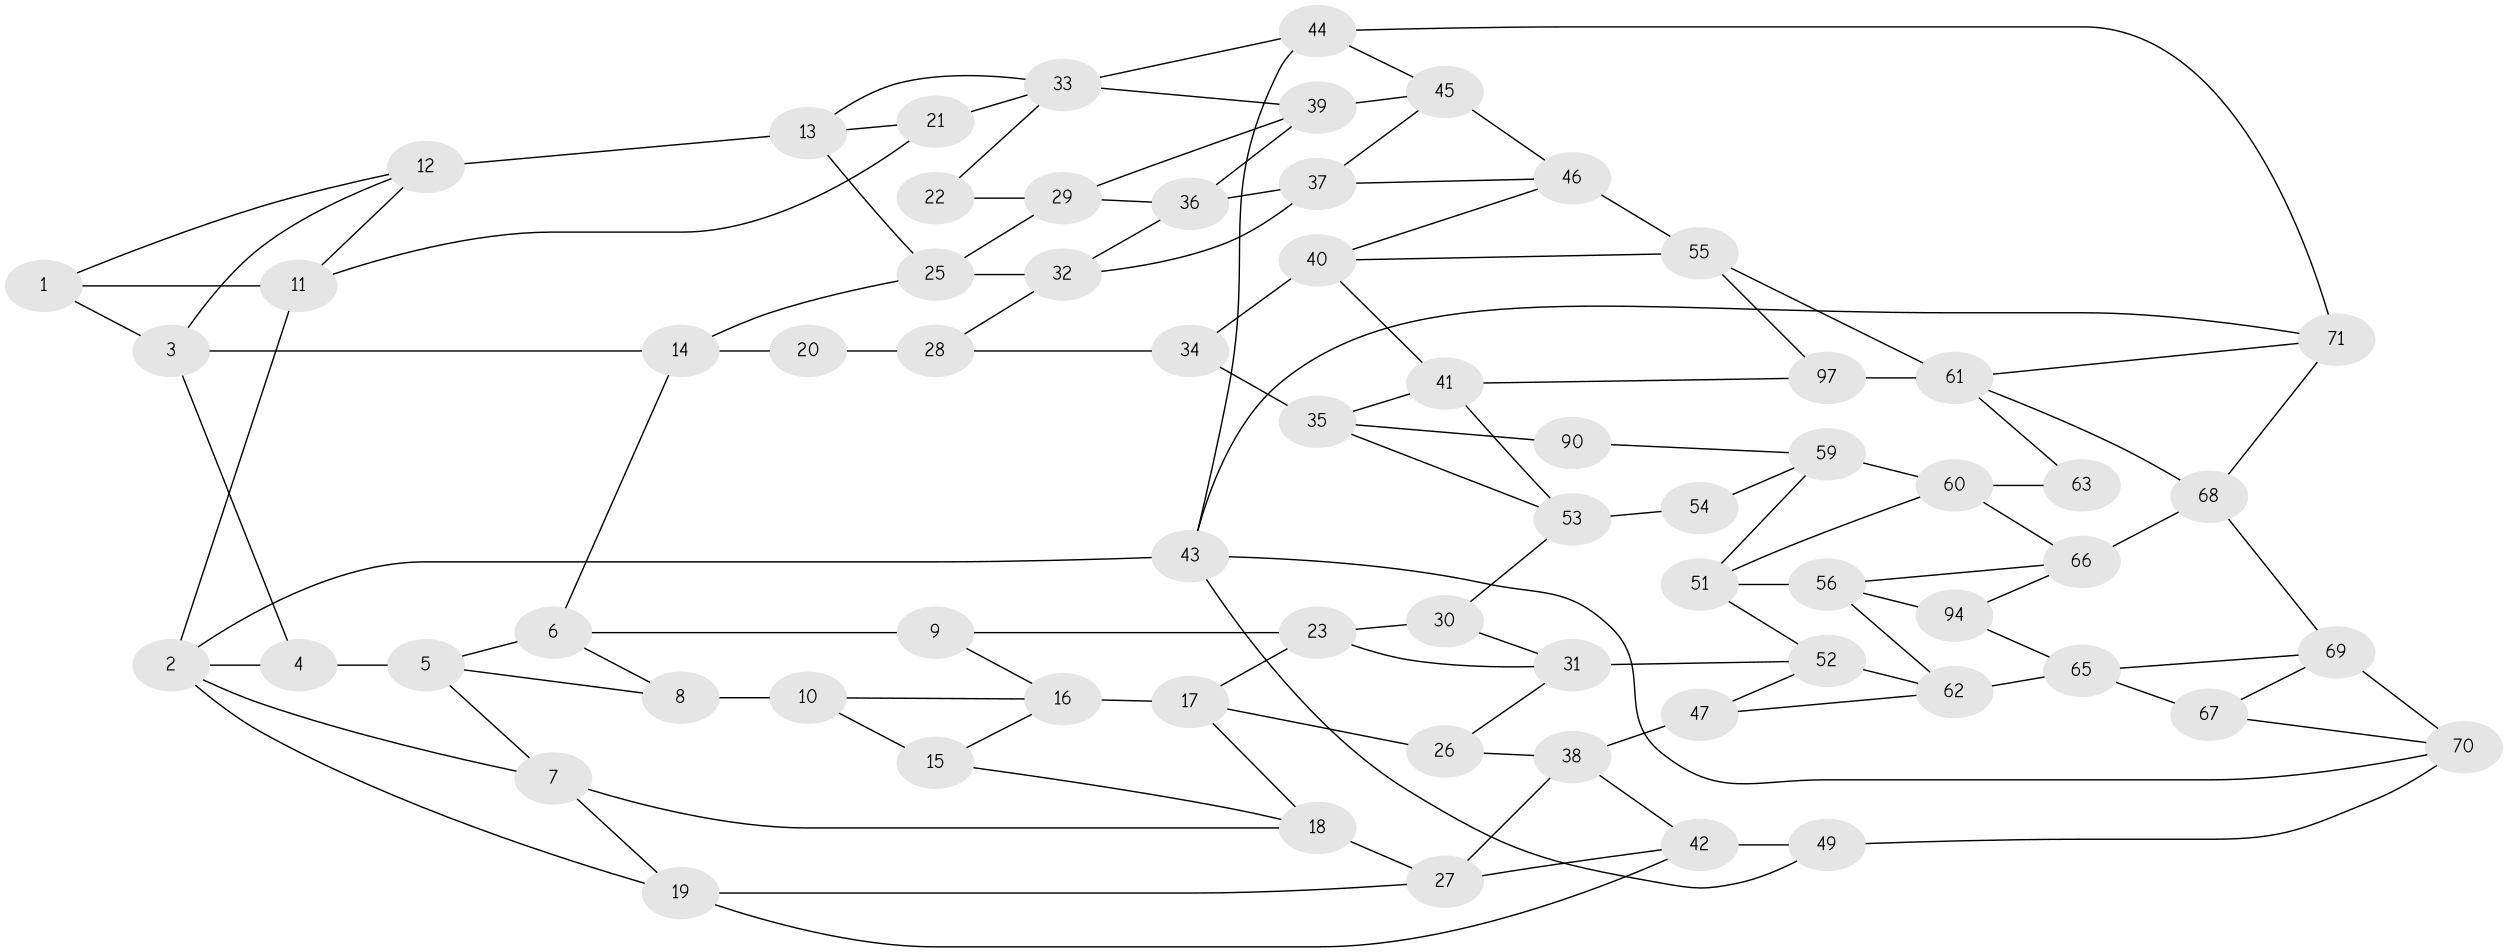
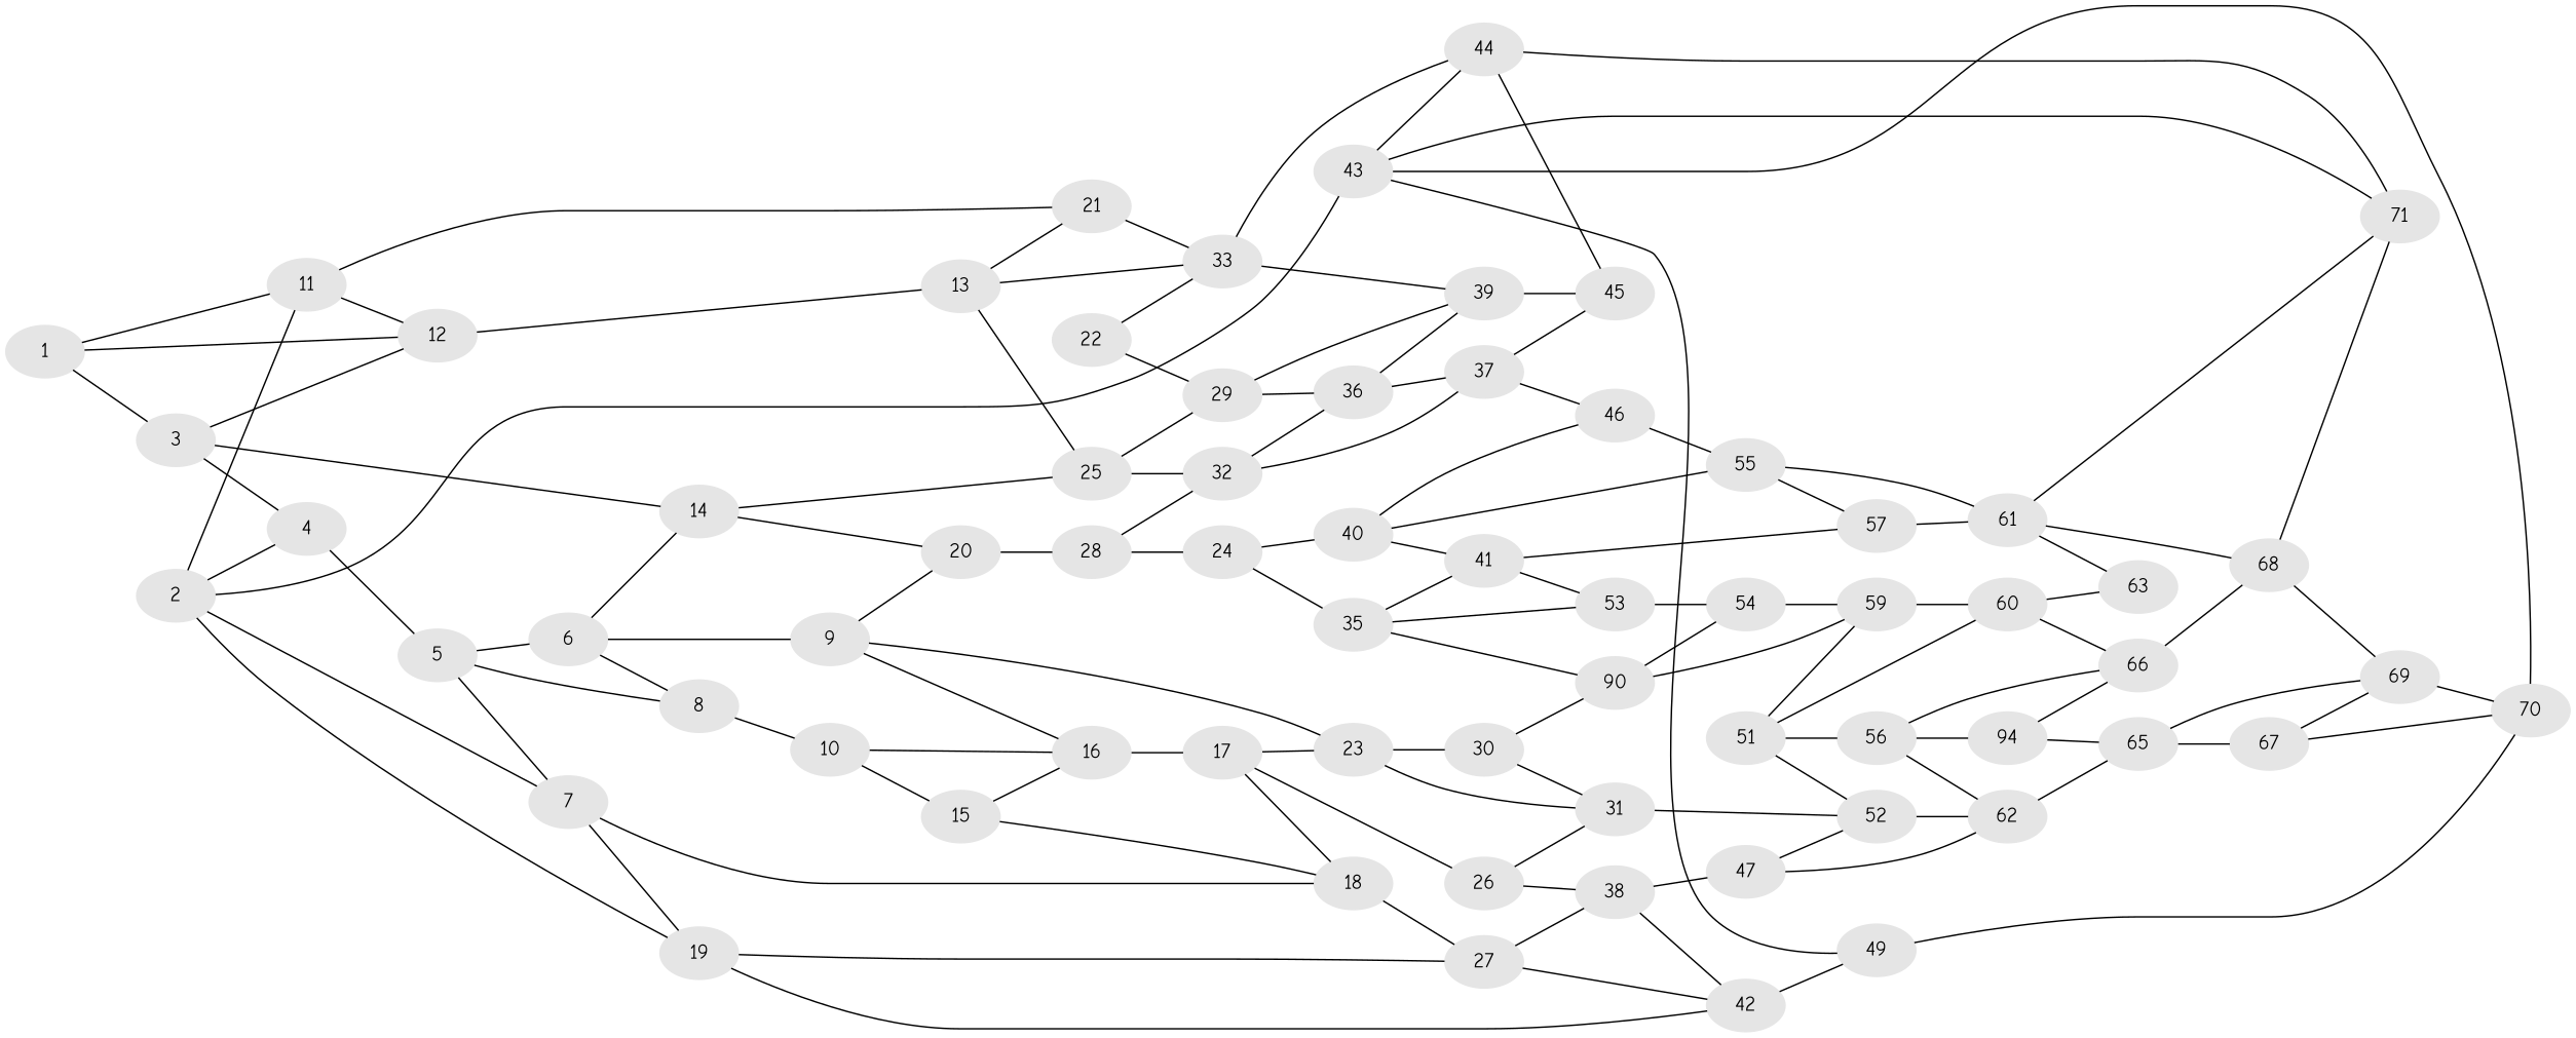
  graph {
    fontname="Comic Neue"
    rankdir=LR
    node [color=gray90 fontname="Comic Neue" style=filled]
    edge [fontname="Comic Neue" weight=1.0]
    1
    3
    11
    12
    4
    14
    21
    13
    2
    7
    19
    43
    5
    18
    27
    42
    44
    49
    70
    71
    20
    25
    6
    8
    9
    10
    16
    23
    15
    17
    28
    30
    31
    33
    22
    29
    32
    26
    38
-   34
+   34 [label=24]
    39
    36
    n43 [label=90]
    52
    35
    40
    37
    47
    45
    54
    59
    62
    46
    41
    53
    55
-   57 [label=97]
+   57
    61
    65
    67
    69
    60
    51
    56
    n65 [label=94]
    66
    63
    68
    1 -- 3
    1 -- 11
    1 -- 12
    3 -- 12
    3 -- 4
    3 -- 14
    11 -- 12
    11 -- 21
    12 -- 13
    4 -- 5
    14 -- 20
    14 -- 25
    21 -- 33
    13 -- 21
    13 -- 25
    13 -- 33
    2 -- 11
    2 -- 4
    2 -- 7
    2 -- 19
    2 -- 43
    7 -- 19
    7 -- 18
    19 -- 27
    19 -- 42
    43 -- 44
    43 -- 49
    43 -- 70
    43 -- 71
    5 -- 7
    5 -- 6
    5 -- 8
    18 -- 27
    27 -- 42
    27 -- 38
    42 -- 49
    44 -- 71
    44 -- 45
    49 -- 70
    20 -- 28
    25 -- 29
    25 -- 32
    6 -- 14
    6 -- 8
    6 -- 9
    8 -- 10
+   9 -- 20
    9 -- 16
    9 -- 23
    10 -- 16
    10 -- 15
    16 -- 17
    23 -- 30
    23 -- 31
    15 -- 18
    15 -- 16
    17 -- 18
    17 -- 23
    17 -- 26
    28 -- 32
    28 -- 34
    30 -- 31
-   30 -- 53
+   30 -- n43
    31 -- 52
    33 -- 44
    33 -- 39
    22 -- 33
    22 -- 29
    29 -- 39
    29 -- 36
    32 -- 36
    32 -- 37
    26 -- 31
    26 -- 38
    38 -- 42
    38 -- 47
    34 -- 35
    34 -- 40
    39 -- 45
    36 -- 39
    36 -- 37
+   n43 -- 54
    n43 -- 59
    52 -- 62
    35 -- n43
    35 -- 41
    35 -- 53
    40 -- 46
    40 -- 41
    40 -- 55
    37 -- 45
    37 -- 46
    47 -- 52
    47 -- 62
-   45 -- 46
    54 -- 59
    59 -- 60
    62 -- 65
    46 -- 55
    41 -- 53
    41 -- 57
    53 -- 54
    55 -- 57
    55 -- 61
    57 -- 61
    61 -- 71
    61 -- 63
    61 -- 68
    65 -- 67
    65 -- 69
    67 -- 70
    67 -- 69
    69 -- 70
    60 -- 66
    60 -- 63
    51 -- 52
    51 -- 59
    51 -- 60
    51 -- 56
    56 -- 62
    56 -- n65
    56 -- 66
    n65 -- 65
    n65 -- 66
    66 -- 68
    68 -- 71
    68 -- 69
  }
